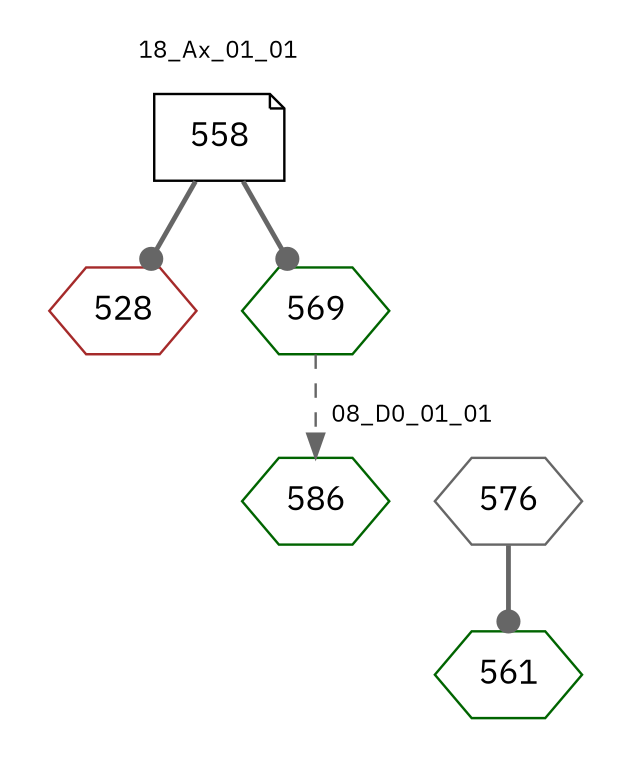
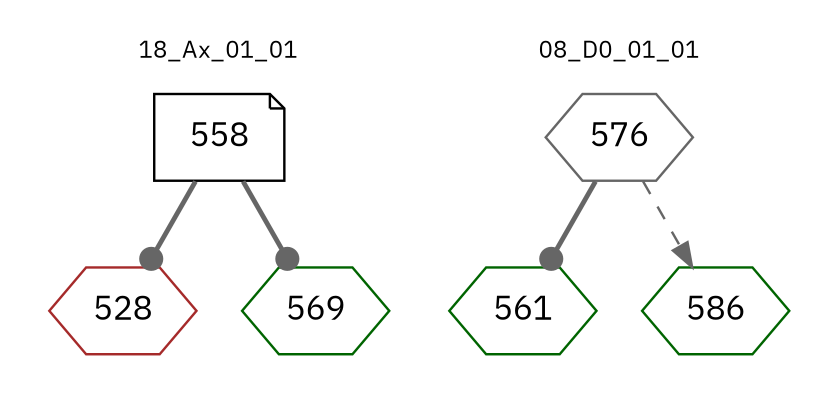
  digraph {
    fontname="IBM Plex Sans"
    node [color=darkgreen fontname="IBM Plex Sans" shape=hexagon]
    edge [arrowhead=dot color=gray40 fontname="IBM Plex Sans" style=bold]
    n1 [color=black label=558 shape=note]
    n2 [color=brown label=528]
    n3 [label=569]
    n4 [color=gray40 label=576]
    n5 [label=561]
    n6 [label=586]
    subgraph cluster_1 {
      color=white
      fontsize=10
      label="18_Ax_01_01"
      n1
      n2
      n3
    }
    subgraph cluster_2 {
      color=white
      fontsize=10
      label="08_D0_01_01"
      n4
      n5
      n6
    }
    n1 -> n2
    n1 -> n3
    n4 -> n5
-   n3 -> n6 [arrowhead=normal style=dashed]
+   n4 -> n6 [arrowhead=normal style=dashed]
  }
